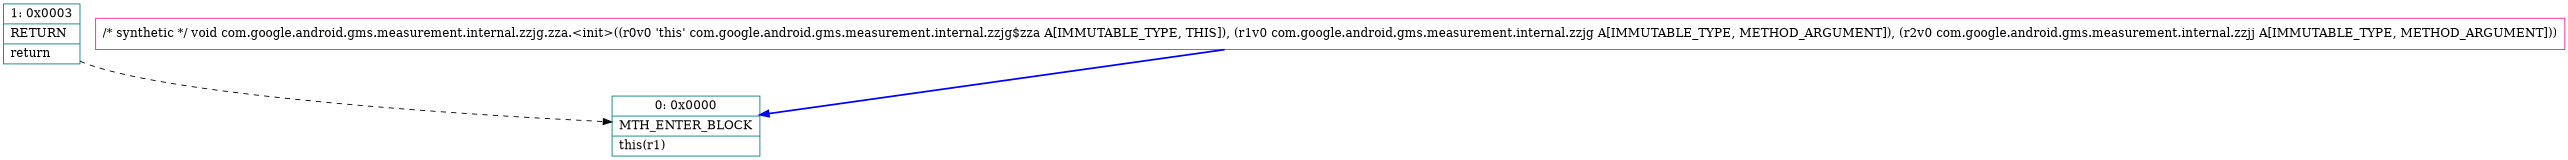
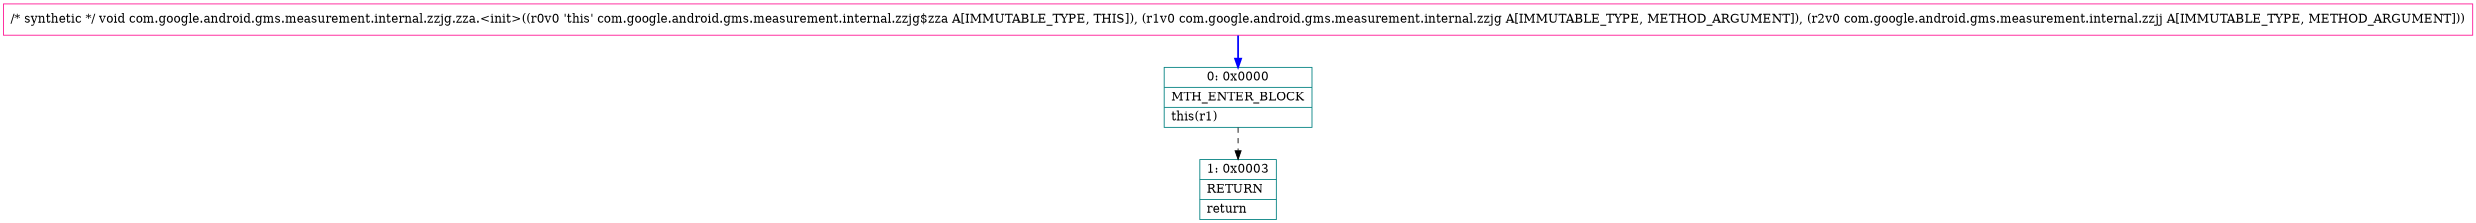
  digraph {
    node [shape=record color=teal]
    n1 [label="{0\:\ 0x0000|MTH_ENTER_BLOCK\l|this(r1)\l}"]
    n2 [label="{1\:\ 0x0003|RETURN\l|return\l}"]
    n3 [label="{\/* synthetic *\/ void com.google.android.gms.measurement.internal.zzjg.zza.\<init\>((r0v0 'this' com.google.android.gms.measurement.internal.zzjg$zza A[IMMUTABLE_TYPE, THIS]), (r1v0 com.google.android.gms.measurement.internal.zzjg A[IMMUTABLE_TYPE, METHOD_ARGUMENT]), (r2v0 com.google.android.gms.measurement.internal.zzjj A[IMMUTABLE_TYPE, METHOD_ARGUMENT])) }" color=deeppink]
-   n2 -> n1 [color=black style=dashed]
+   n1 -> n2 [color=black style=dashed]
    n3 -> n1 [color=blue style=bold]
  }
